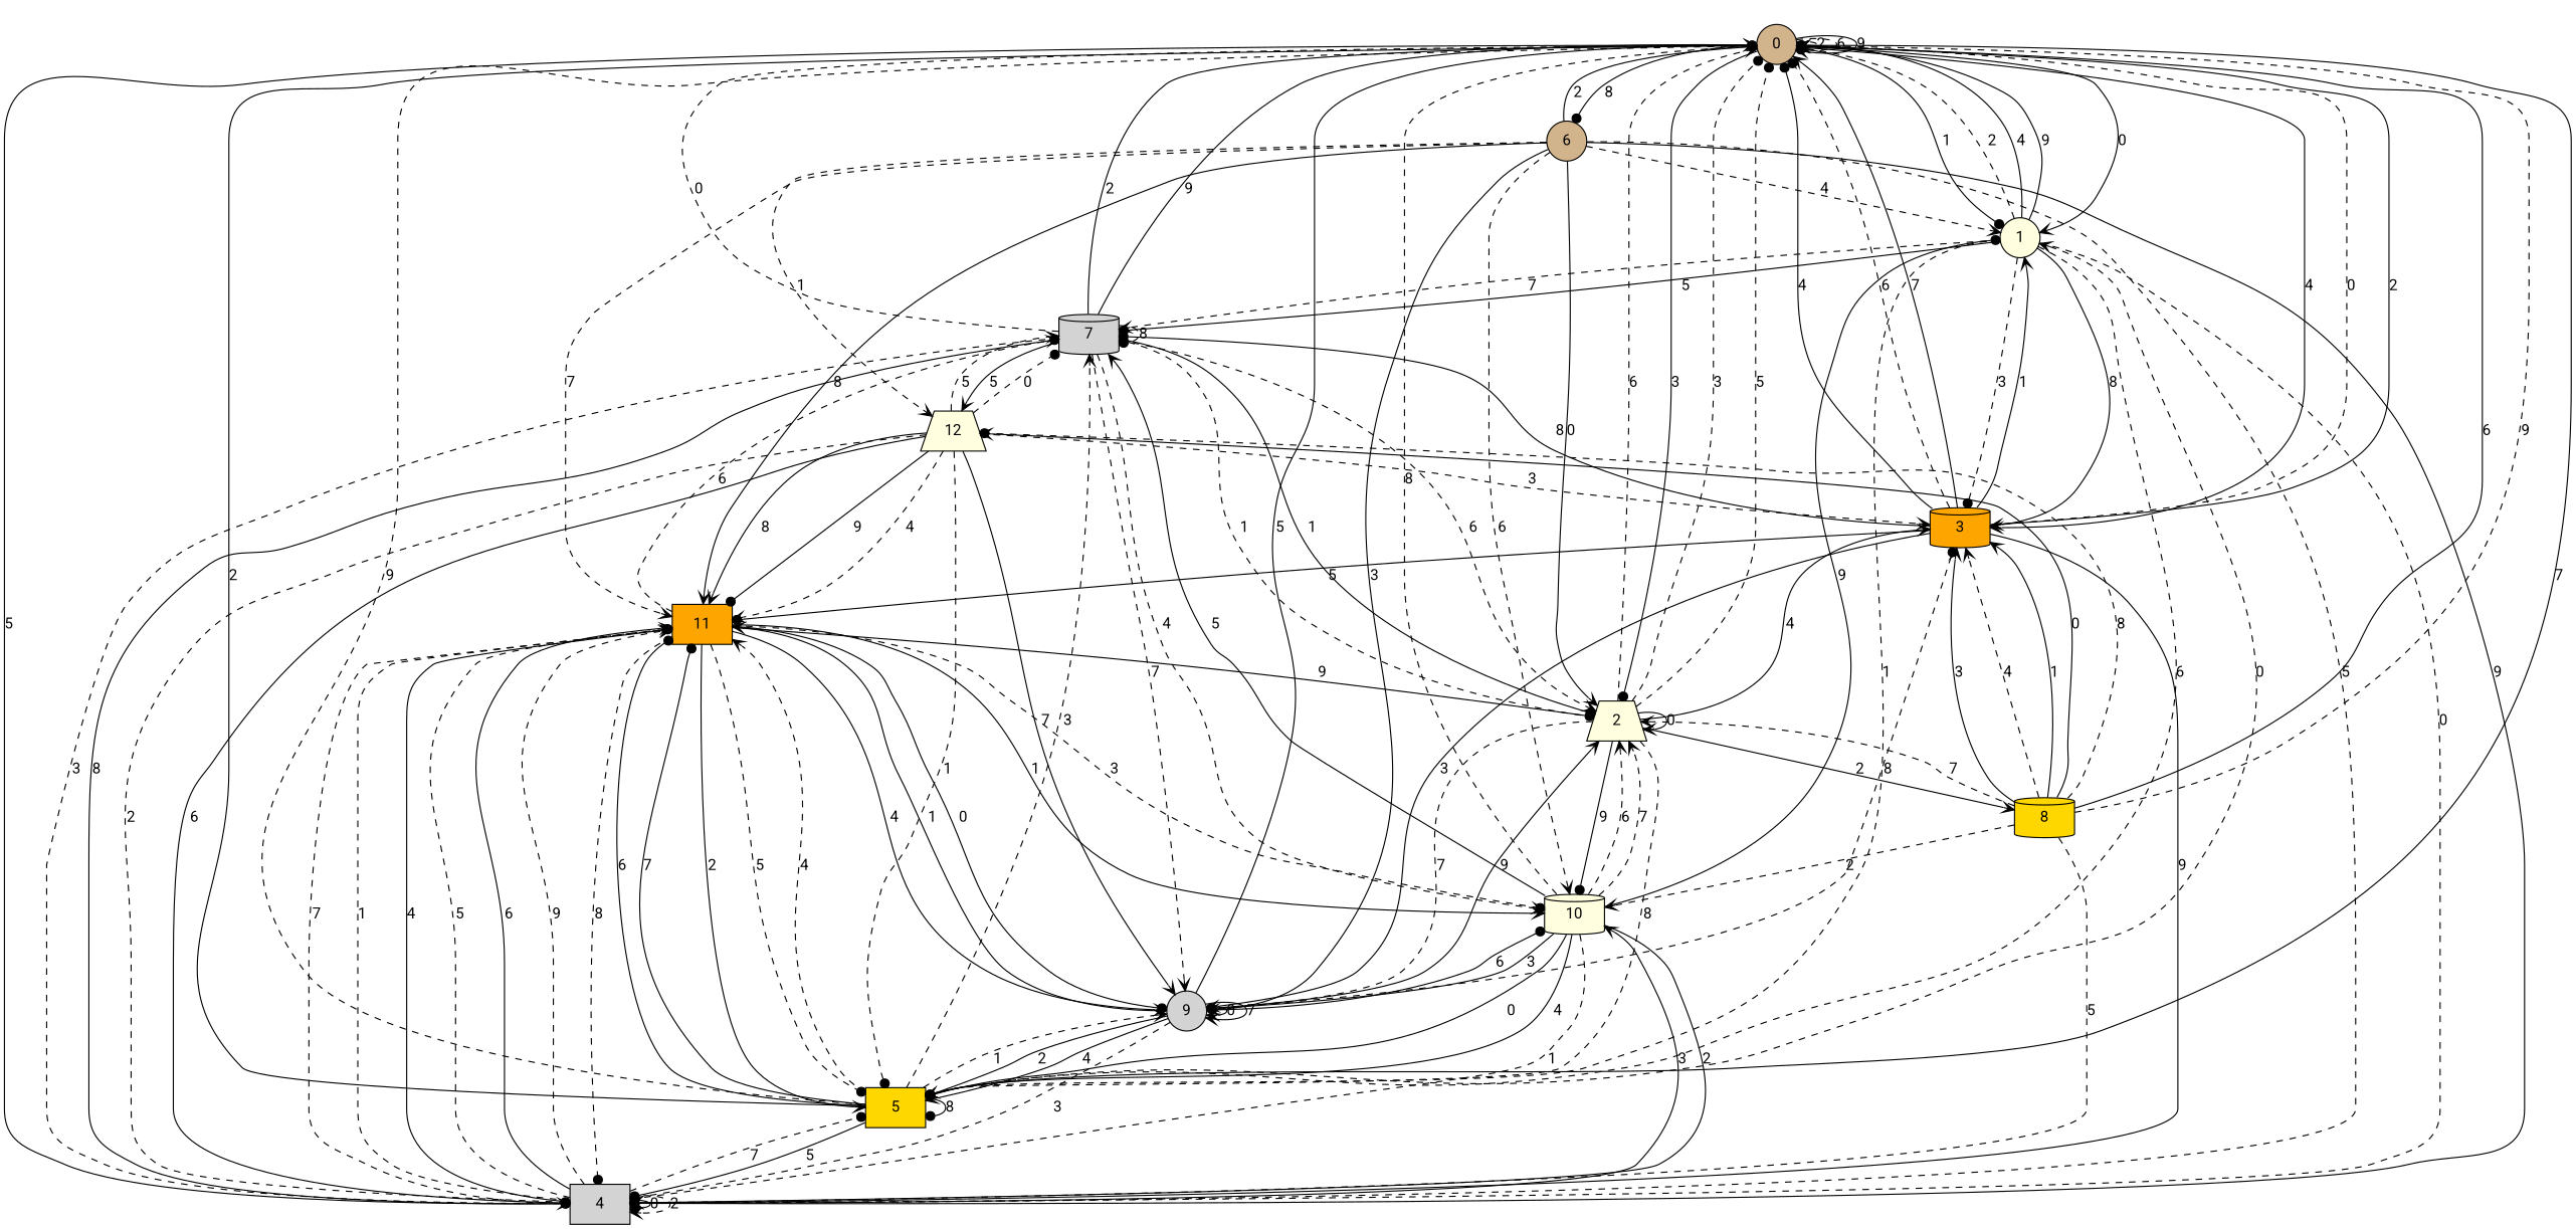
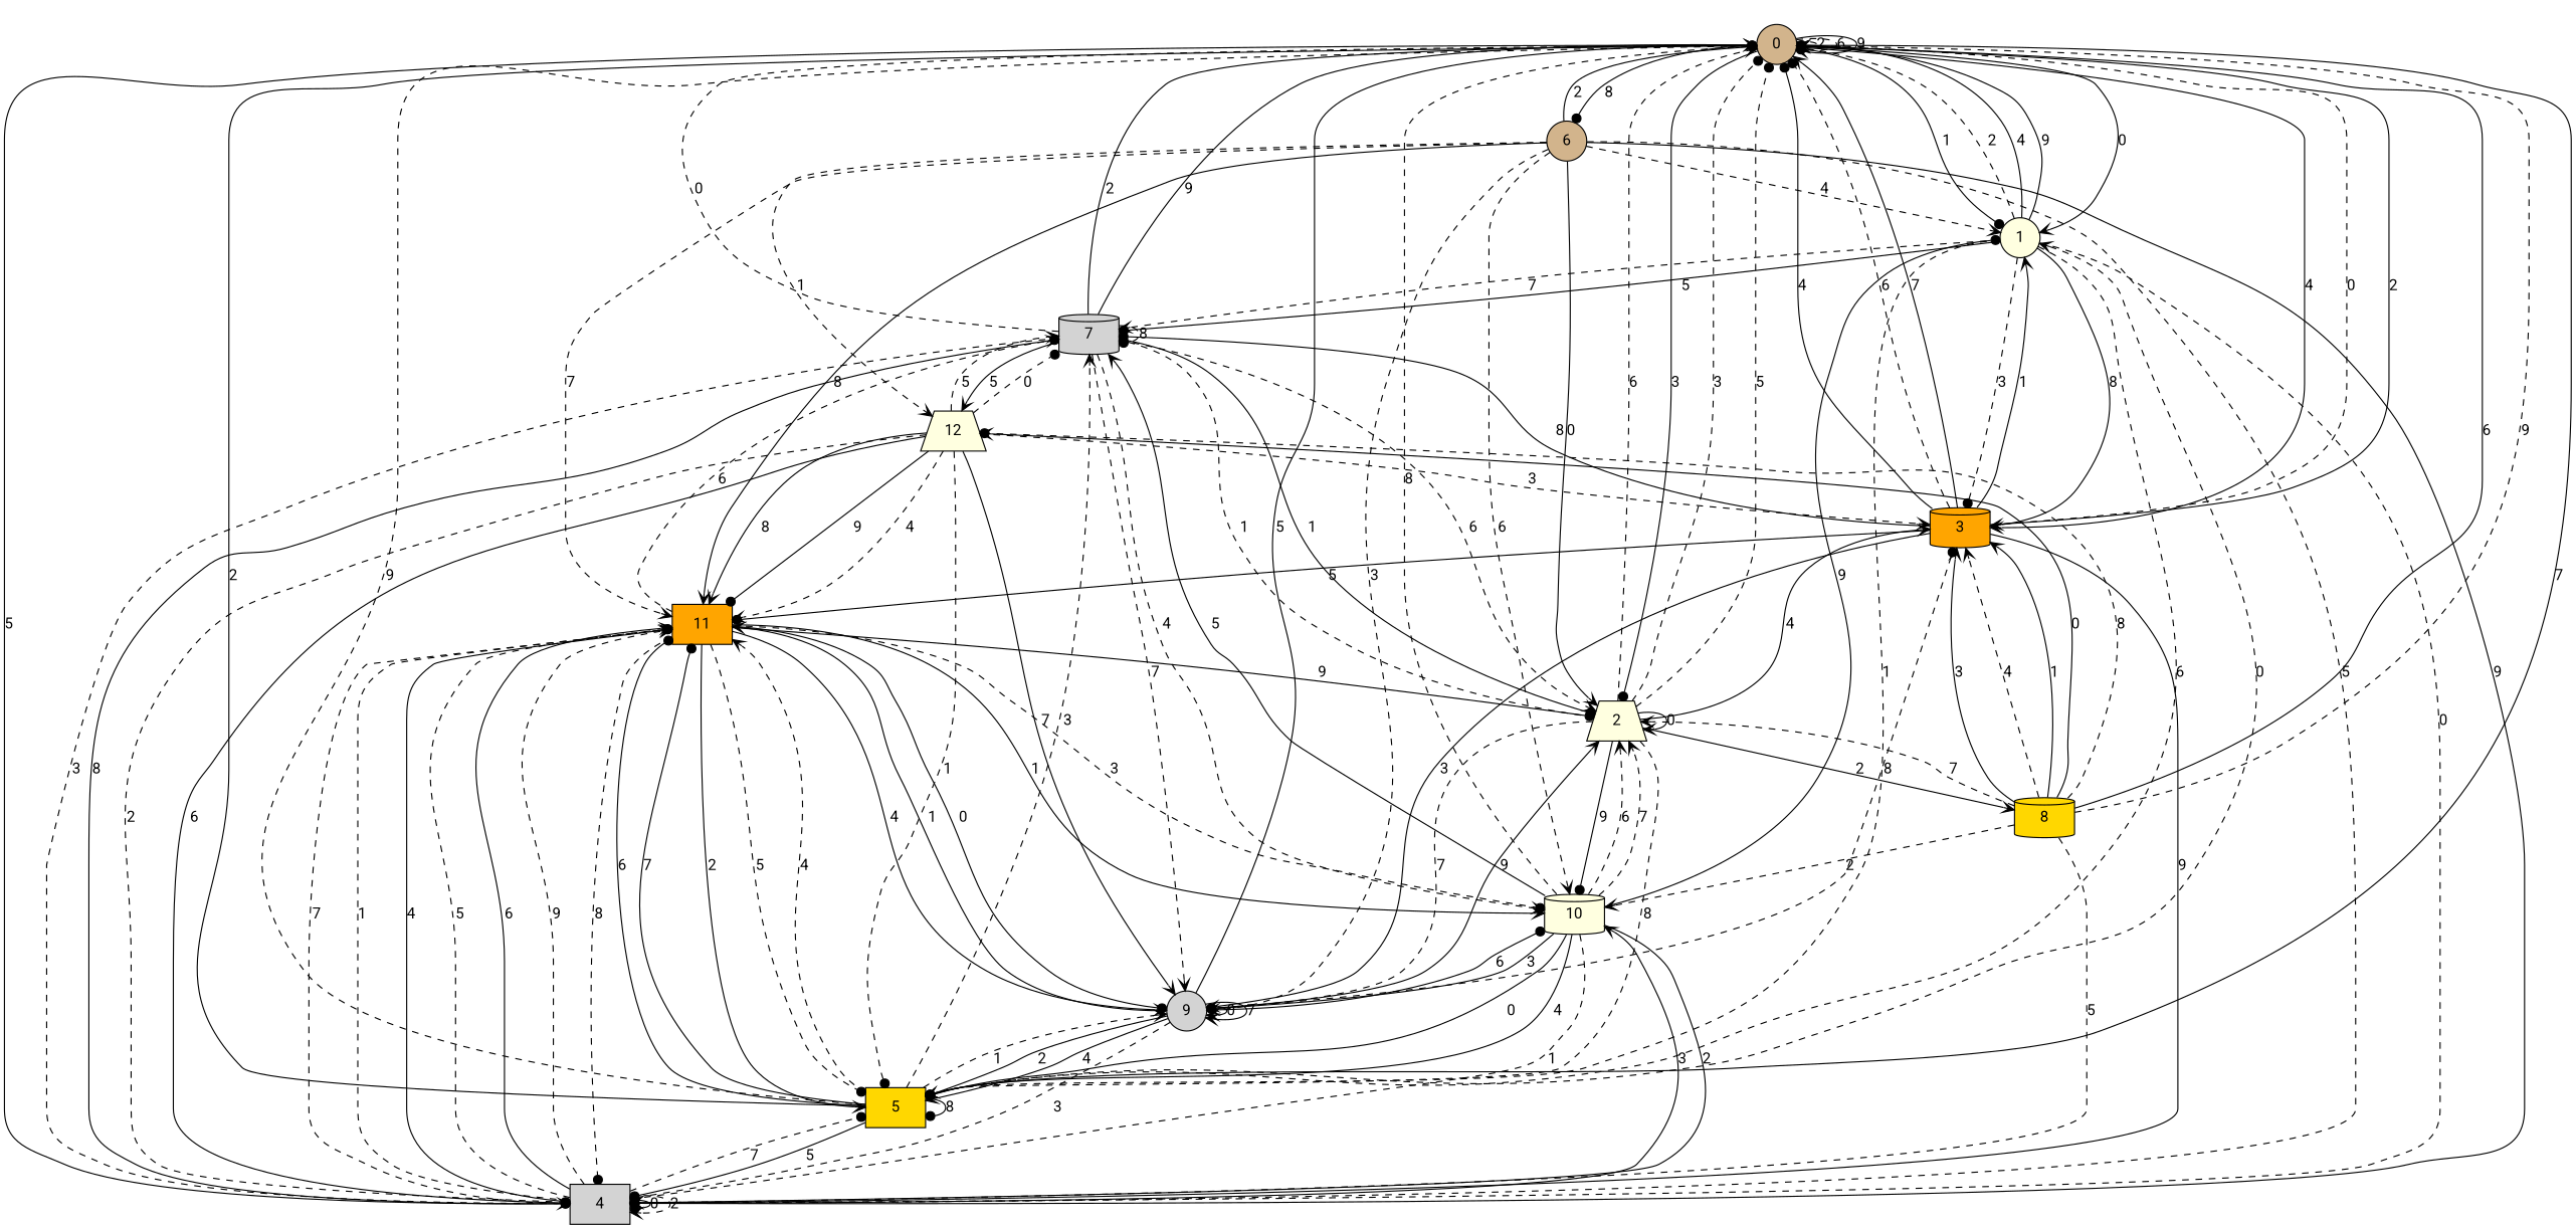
  digraph {
    fontname=Roboto
    node [fillcolor=lightyellow fontname=Roboto shape=circle style=filled]
    edge [arrowhead=vee fontname=Roboto style=solid]
    n1 [fillcolor=tan label=0]
    n2 [label=1]
    n3 [label=2 shape=trapezium]
    n4 [fillcolor=orange label=3 shape=cylinder]
    n5 [fillcolor=lightgrey label=4 shape=box]
    n6 [fillcolor=gold label=5 shape=box]
    n7 [fillcolor=tan label=6]
    n8 [fillcolor=lightgrey label=7 shape=cylinder]
    n9 [fillcolor=gold label=8 shape=cylinder]
    n10 [fillcolor=lightgrey label=9]
    n11 [label=10 shape=cylinder]
    n12 [fillcolor=orange label=11 shape=box]
    n13 [label=12 shape=trapezium]
    n1 -> n1 [label=2 style=dashed]
    n1 -> n1 [arrowhead=dot label=6 style=dashed]
    n1 -> n1 [label=9]
    n1 -> n2 [label=0]
    n1 -> n2 [arrowhead=dot label=1]
    n1 -> n3 [arrowhead=dot label=3]
    n1 -> n4 [label=4]
    n1 -> n5 [label=5]
    n1 -> n6 [arrowhead=dot label=7]
    n1 -> n7 [arrowhead=dot label=8]
    n2 -> n1 [arrowhead=dot label=2 style=dashed]
    n2 -> n1 [arrowhead=dot label=4]
    n2 -> n1 [label=9]
    n2 -> n4 [arrowhead=dot label=3 style=dashed]
    n2 -> n4 [label=8]
    n2 -> n5 [arrowhead=dot label=0 style=dashed]
    n2 -> n6 [arrowhead=dot label=1 style=dashed]
    n2 -> n6 [label=6 style=dashed]
    n2 -> n8 [arrowhead=dot label=5]
    n2 -> n8 [label=7 style=dashed]
    n3 -> n1 [arrowhead=dot label=3 style=dashed]
    n3 -> n1 [arrowhead=dot label=5 style=dashed]
    n3 -> n1 [label=6 style=dashed]
    n3 -> n3 [label=0]
    n3 -> n4 [label=4]
    n3 -> n6 [label=8 style=dashed]
    n3 -> n8 [arrowhead=dot label=1 style=dashed]
    n3 -> n9 [label=2]
    n3 -> n10 [arrowhead=dot label=7 style=dashed]
    n3 -> n11 [arrowhead=dot label=9]
    n4 -> n1 [label=0 style=dashed]
    n4 -> n1 [arrowhead=dot label=2]
    n4 -> n1 [arrowhead=dot label=4]
    n4 -> n1 [arrowhead=dot label=6 style=dashed]
    n4 -> n1 [label=7]
    n4 -> n2 [label=1]
    n4 -> n5 [arrowhead=dot label=9]
    n4 -> n8 [arrowhead=dot label=8]
    n4 -> n10 [label=3]
    n4 -> n12 [arrowhead=dot label=5]
    n5 -> n5 [arrowhead=dot label=0]
    n5 -> n5 [label=2 style=dashed]
    n5 -> n6 [arrowhead=dot label=7 style=dashed]
    n5 -> n8 [arrowhead=dot label=8]
    n5 -> n11 [label=3]
    n5 -> n12 [arrowhead=dot label=1 style=dashed]
    n5 -> n12 [label=4]
    n5 -> n12 [arrowhead=dot label=5 style=dashed]
    n5 -> n12 [label=6]
    n5 -> n12 [label=9 style=dashed]
    n6 -> n1 [arrowhead=dot label=2]
    n6 -> n1 [arrowhead=dot label=9 style=dashed]
    n6 -> n2 [label=0 style=dashed]
    n6 -> n5 [arrowhead=dot label=5]
    n6 -> n6 [arrowhead=dot label=8]
    n6 -> n8 [label=3 style=dashed]
    n6 -> n10 [label=1 style=dashed]
    n6 -> n12 [label=4 style=dashed]
    n6 -> n12 [arrowhead=dot label=6]
    n6 -> n12 [arrowhead=dot label=7]
    n7 -> n1 [arrowhead=dot label=2]
    n7 -> n2 [label=4 style=dashed]
    n7 -> n3 [label=0]
    n7 -> n5 [arrowhead=dot label=5 style=dashed]
    n7 -> n5 [arrowhead=dot label=9]
-   n7 -> n10 [label=3]
+   n7 -> n10 [label=3 style=dashed]
    n7 -> n11 [label=6 style=dashed]
    n7 -> n12 [label=7 style=dashed]
    n7 -> n12 [label=8]
    n7 -> n13 [label=1 style=dashed]
    n8 -> n1 [arrowhead=dot label=0 style=dashed]
    n8 -> n1 [arrowhead=dot label=2]
    n8 -> n1 [label=9]
    n8 -> n3 [arrowhead=dot label=1]
    n8 -> n3 [label=6 style=dashed]
    n8 -> n5 [arrowhead=dot label=3 style=dashed]
    n8 -> n8 [arrowhead=dot label=8 style=dashed]
    n8 -> n10 [label=7 style=dashed]
    n8 -> n11 [label=4 style=dashed]
    n8 -> n13 [label=5]
    n9 -> n1 [arrowhead=dot label=6]
    n9 -> n1 [label=9 style=dashed]
    n9 -> n3 [label=7 style=dashed]
    n9 -> n4 [label=1]
    n9 -> n4 [label=3]
    n9 -> n4 [label=4 style=dashed]
    n9 -> n5 [label=5 style=dashed]
    n9 -> n11 [label=2 style=dashed]
    n9 -> n13 [label=0]
    n9 -> n13 [arrowhead=dot label=8 style=dashed]
    n10 -> n1 [label=5]
    n10 -> n3 [label=9]
    n10 -> n4 [arrowhead=dot label=8 style=dashed]
    n10 -> n5 [arrowhead=dot label=3 style=dashed]
    n10 -> n6 [arrowhead=dot label=2]
    n10 -> n6 [label=4]
    n10 -> n10 [label=0]
    n10 -> n10 [label=7]
    n10 -> n11 [arrowhead=dot label=6]
    n10 -> n12 [label=1]
    n11 -> n1 [arrowhead=dot label=8 style=dashed]
    n11 -> n2 [arrowhead=dot label=9]
    n11 -> n3 [label=6 style=dashed]
    n11 -> n3 [label=7 style=dashed]
    n11 -> n5 [arrowhead=dot label=1 style=dashed]
    n11 -> n5 [label=2]
    n11 -> n6 [arrowhead=dot label=0]
    n11 -> n6 [arrowhead=dot label=4]
    n11 -> n8 [label=5]
    n11 -> n10 [arrowhead=dot label=3]
    n12 -> n3 [arrowhead=dot label=9]
    n12 -> n5 [arrowhead=dot label=7 style=dashed]
    n12 -> n5 [arrowhead=dot label=8 style=dashed]
    n12 -> n6 [label=2]
    n12 -> n6 [arrowhead=dot label=5 style=dashed]
    n12 -> n8 [label=6 style=dashed]
    n12 -> n10 [arrowhead=dot label=0]
    n12 -> n10 [label=4]
    n12 -> n11 [label=1]
    n12 -> n11 [arrowhead=dot label=3 style=dashed]
    n13 -> n4 [label=3 style=dashed]
    n13 -> n5 [arrowhead=dot label=2 style=dashed]
    n13 -> n5 [arrowhead=dot label=6]
    n13 -> n6 [arrowhead=dot label=1 style=dashed]
    n13 -> n8 [arrowhead=dot label=0 style=dashed]
    n13 -> n8 [label=5 style=dashed]
    n13 -> n10 [label=7]
    n13 -> n12 [label=4 style=dashed]
    n13 -> n12 [label=8]
    n13 -> n12 [arrowhead=dot label=9]
  }
